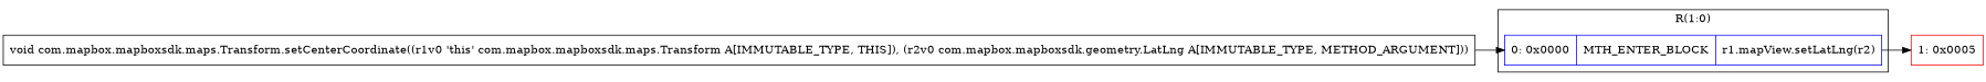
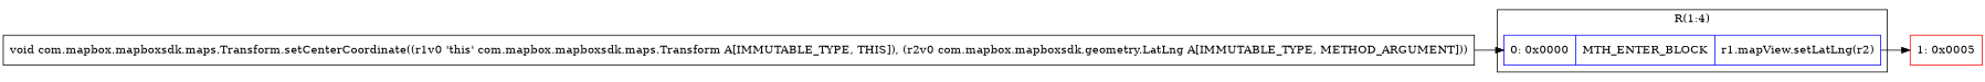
  digraph {
    rankdir=LR
    node [shape=record]
    n1 [color=blue label="{0\:\ 0x0000|MTH_ENTER_BLOCK\l|r1.mapView.setLatLng(r2)\l}"]
    n2 [color=red label="{1\:\ 0x0005}"]
    n3 [label="{void com.mapbox.mapboxsdk.maps.Transform.setCenterCoordinate((r1v0 'this' com.mapbox.mapboxsdk.maps.Transform A[IMMUTABLE_TYPE, THIS]), (r2v0 com.mapbox.mapboxsdk.geometry.LatLng A[IMMUTABLE_TYPE, METHOD_ARGUMENT])) }"]
    subgraph cluster_1 {
-     label="R(1:0)"
+     label="R(1:4)"
      n1
    }
    n1 -> n2
    n3 -> n1
  }
